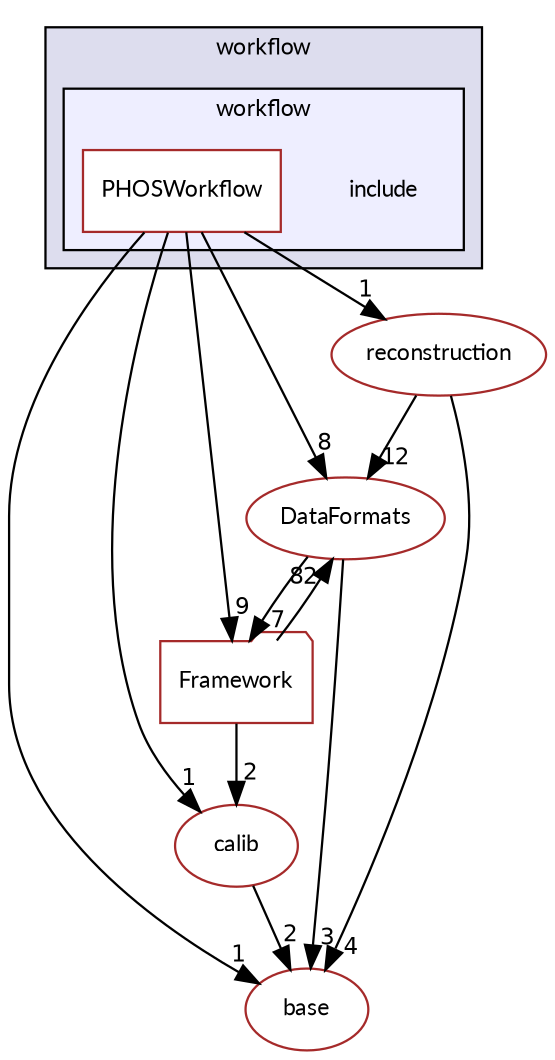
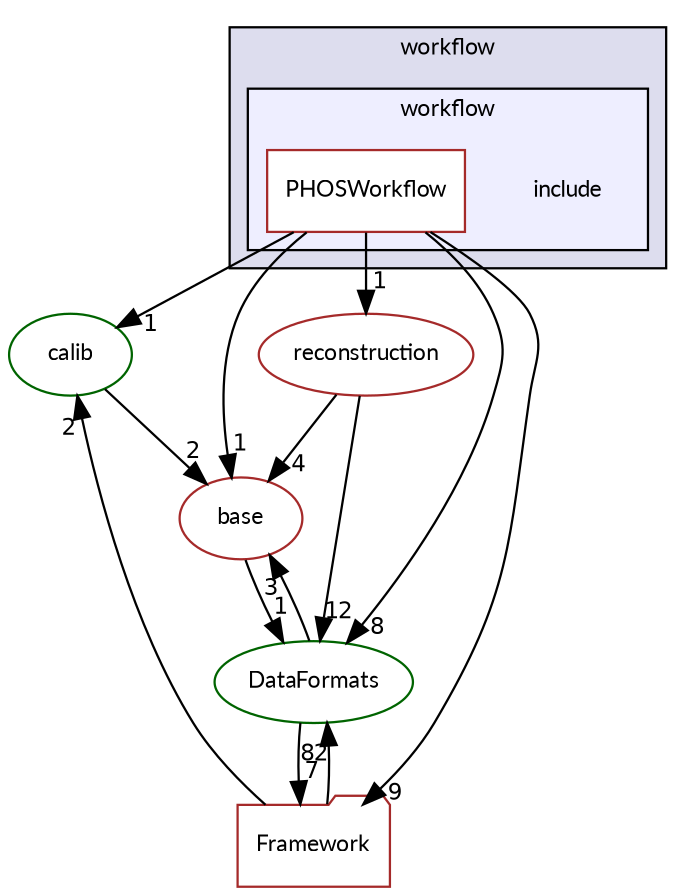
  digraph {
    compound=true
    fontname=Lato
    node [color=brown fontname=Lato fontsize=10 shape=ellipse]
    edge [fontname=Lato headlabel=1 labeldistance=1.5 labelfontname=Helvetica labelfontsize=10]
    n1 [label=include shape=plaintext]
    n2 [fillcolor=white label=PHOSWorkflow shape=box style=filled]
-   n3 [label=calib]
+   n3 [color=darkgreen label=calib]
    n4 [label=base]
    n5 [label=reconstruction]
    n6 [label=Framework shape=folder]
-   n7 [label=DataFormats]
+   n7 [color=darkgreen label=DataFormats]
    subgraph cluster_1 {
      bgcolor="#ddddee"
      fontsize=10
      label=workflow
      pencolor=black
      subgraph cluster_2 {
        bgcolor="#eeeeff"
        fontsize=10
        label=workflow
        pencolor=black
        n1
        n2
      }
    }
    n2 -> n3
    n2 -> n4
    n2 -> n5
    n2 -> n6 [headlabel=9]
    n2 -> n7 [headlabel=8]
    n3 -> n4 [headlabel=2]
+   n4 -> n7
    n5 -> n4 [headlabel=4]
    n5 -> n7 [headlabel=12]
    n6 -> n3 [headlabel=2]
    n6 -> n7 [headlabel=82]
    n7 -> n4 [headlabel=3]
    n7 -> n6 [headlabel=7]
  }
